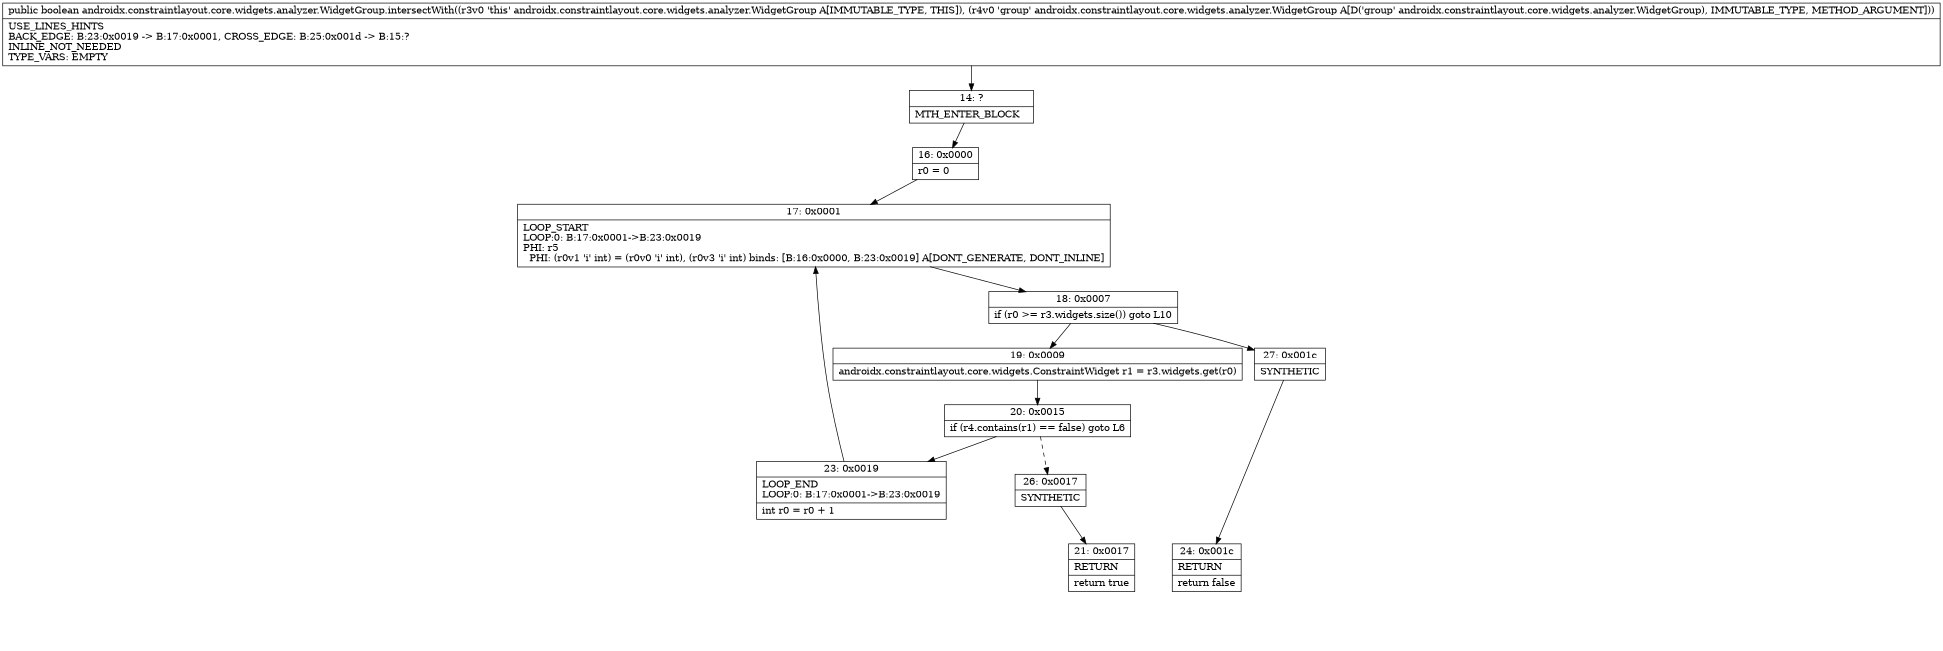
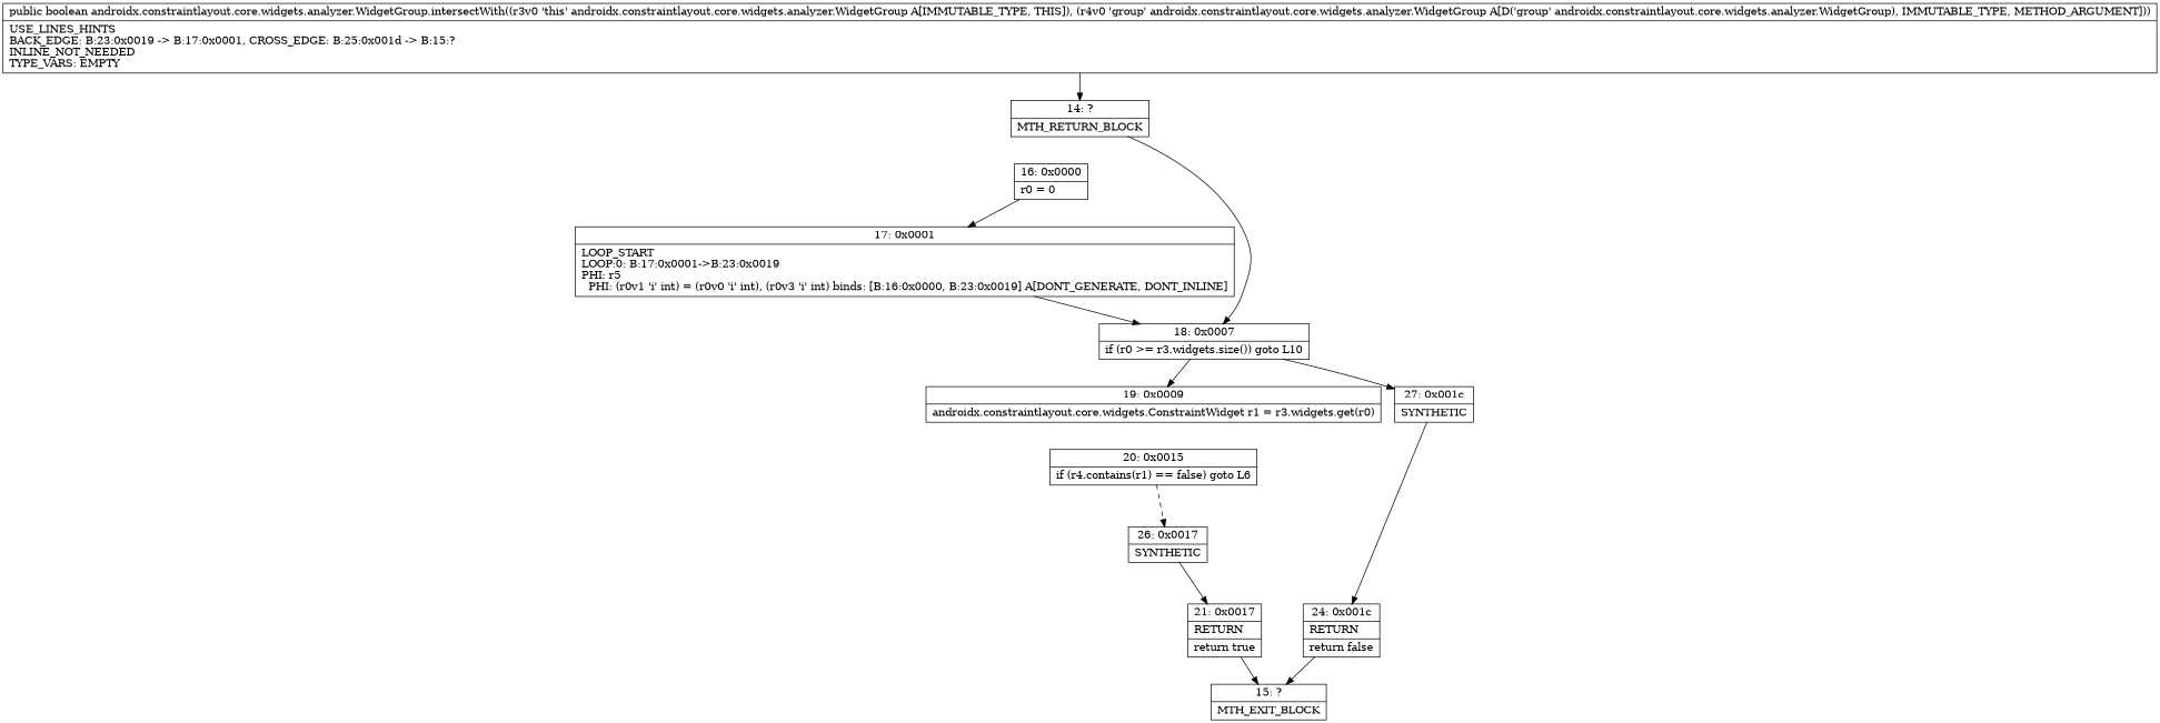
  digraph {
    node [shape=record]
-   n1 [label="{14\:\ ?|MTH_ENTER_BLOCK\l}"]
+   n1 [label="{14\:\ ?|MTH_RETURN_BLOCK\l}"]
    n2 [label="{16\:\ 0x0000|r0 = 0\l}"]
    n3 [label="{17\:\ 0x0001|LOOP_START\lLOOP:0: B:17:0x0001\-\>B:23:0x0019\lPHI: r5 \l  PHI: (r0v1 'i' int) = (r0v0 'i' int), (r0v3 'i' int) binds: [B:16:0x0000, B:23:0x0019] A[DONT_GENERATE, DONT_INLINE]\l}"]
    n4 [label="{18\:\ 0x0007|if (r0 \>= r3.widgets.size()) goto L10\l}"]
    n5 [label="{19\:\ 0x0009|androidx.constraintlayout.core.widgets.ConstraintWidget r1 = r3.widgets.get(r0)\l}"]
    n6 [label="{27\:\ 0x001c|SYNTHETIC\l}"]
    n7 [label="{20\:\ 0x0015|if (r4.contains(r1) == false) goto L6\l}"]
    n8 [label="{24\:\ 0x001c|RETURN\l|return false\l}"]
-   n9 [label="{23\:\ 0x0019|LOOP_END\lLOOP:0: B:17:0x0001\-\>B:23:0x0019\l|int r0 = r0 + 1\l}"]
    n10 [label="{26\:\ 0x0017|SYNTHETIC\l}"]
    n11 [label="{21\:\ 0x0017|RETURN\l|return true\l}"]
+   n12 [label="{15\:\ ?|MTH_EXIT_BLOCK\l}"]
    n13 [label="{public boolean androidx.constraintlayout.core.widgets.analyzer.WidgetGroup.intersectWith((r3v0 'this' androidx.constraintlayout.core.widgets.analyzer.WidgetGroup A[IMMUTABLE_TYPE, THIS]), (r4v0 'group' androidx.constraintlayout.core.widgets.analyzer.WidgetGroup A[D('group' androidx.constraintlayout.core.widgets.analyzer.WidgetGroup), IMMUTABLE_TYPE, METHOD_ARGUMENT]))  | USE_LINES_HINTS\lBACK_EDGE: B:23:0x0019 \-\> B:17:0x0001, CROSS_EDGE: B:25:0x001d \-\> B:15:?\lINLINE_NOT_NEEDED\lTYPE_VARS: EMPTY\l}"]
-   n1 -> n2
+   n1 -> n4
    n2 -> n3
    n3 -> n4
    n4 -> n5 [style=solid]
    n4 -> n6
-   n5 -> n7
    n6 -> n8
-   n7 -> n9
    n7 -> n10 [style=dashed]
-   n9 -> n3
+   n8 -> n12
    n10 -> n11
+   n11 -> n12
    n13 -> n1
  }
